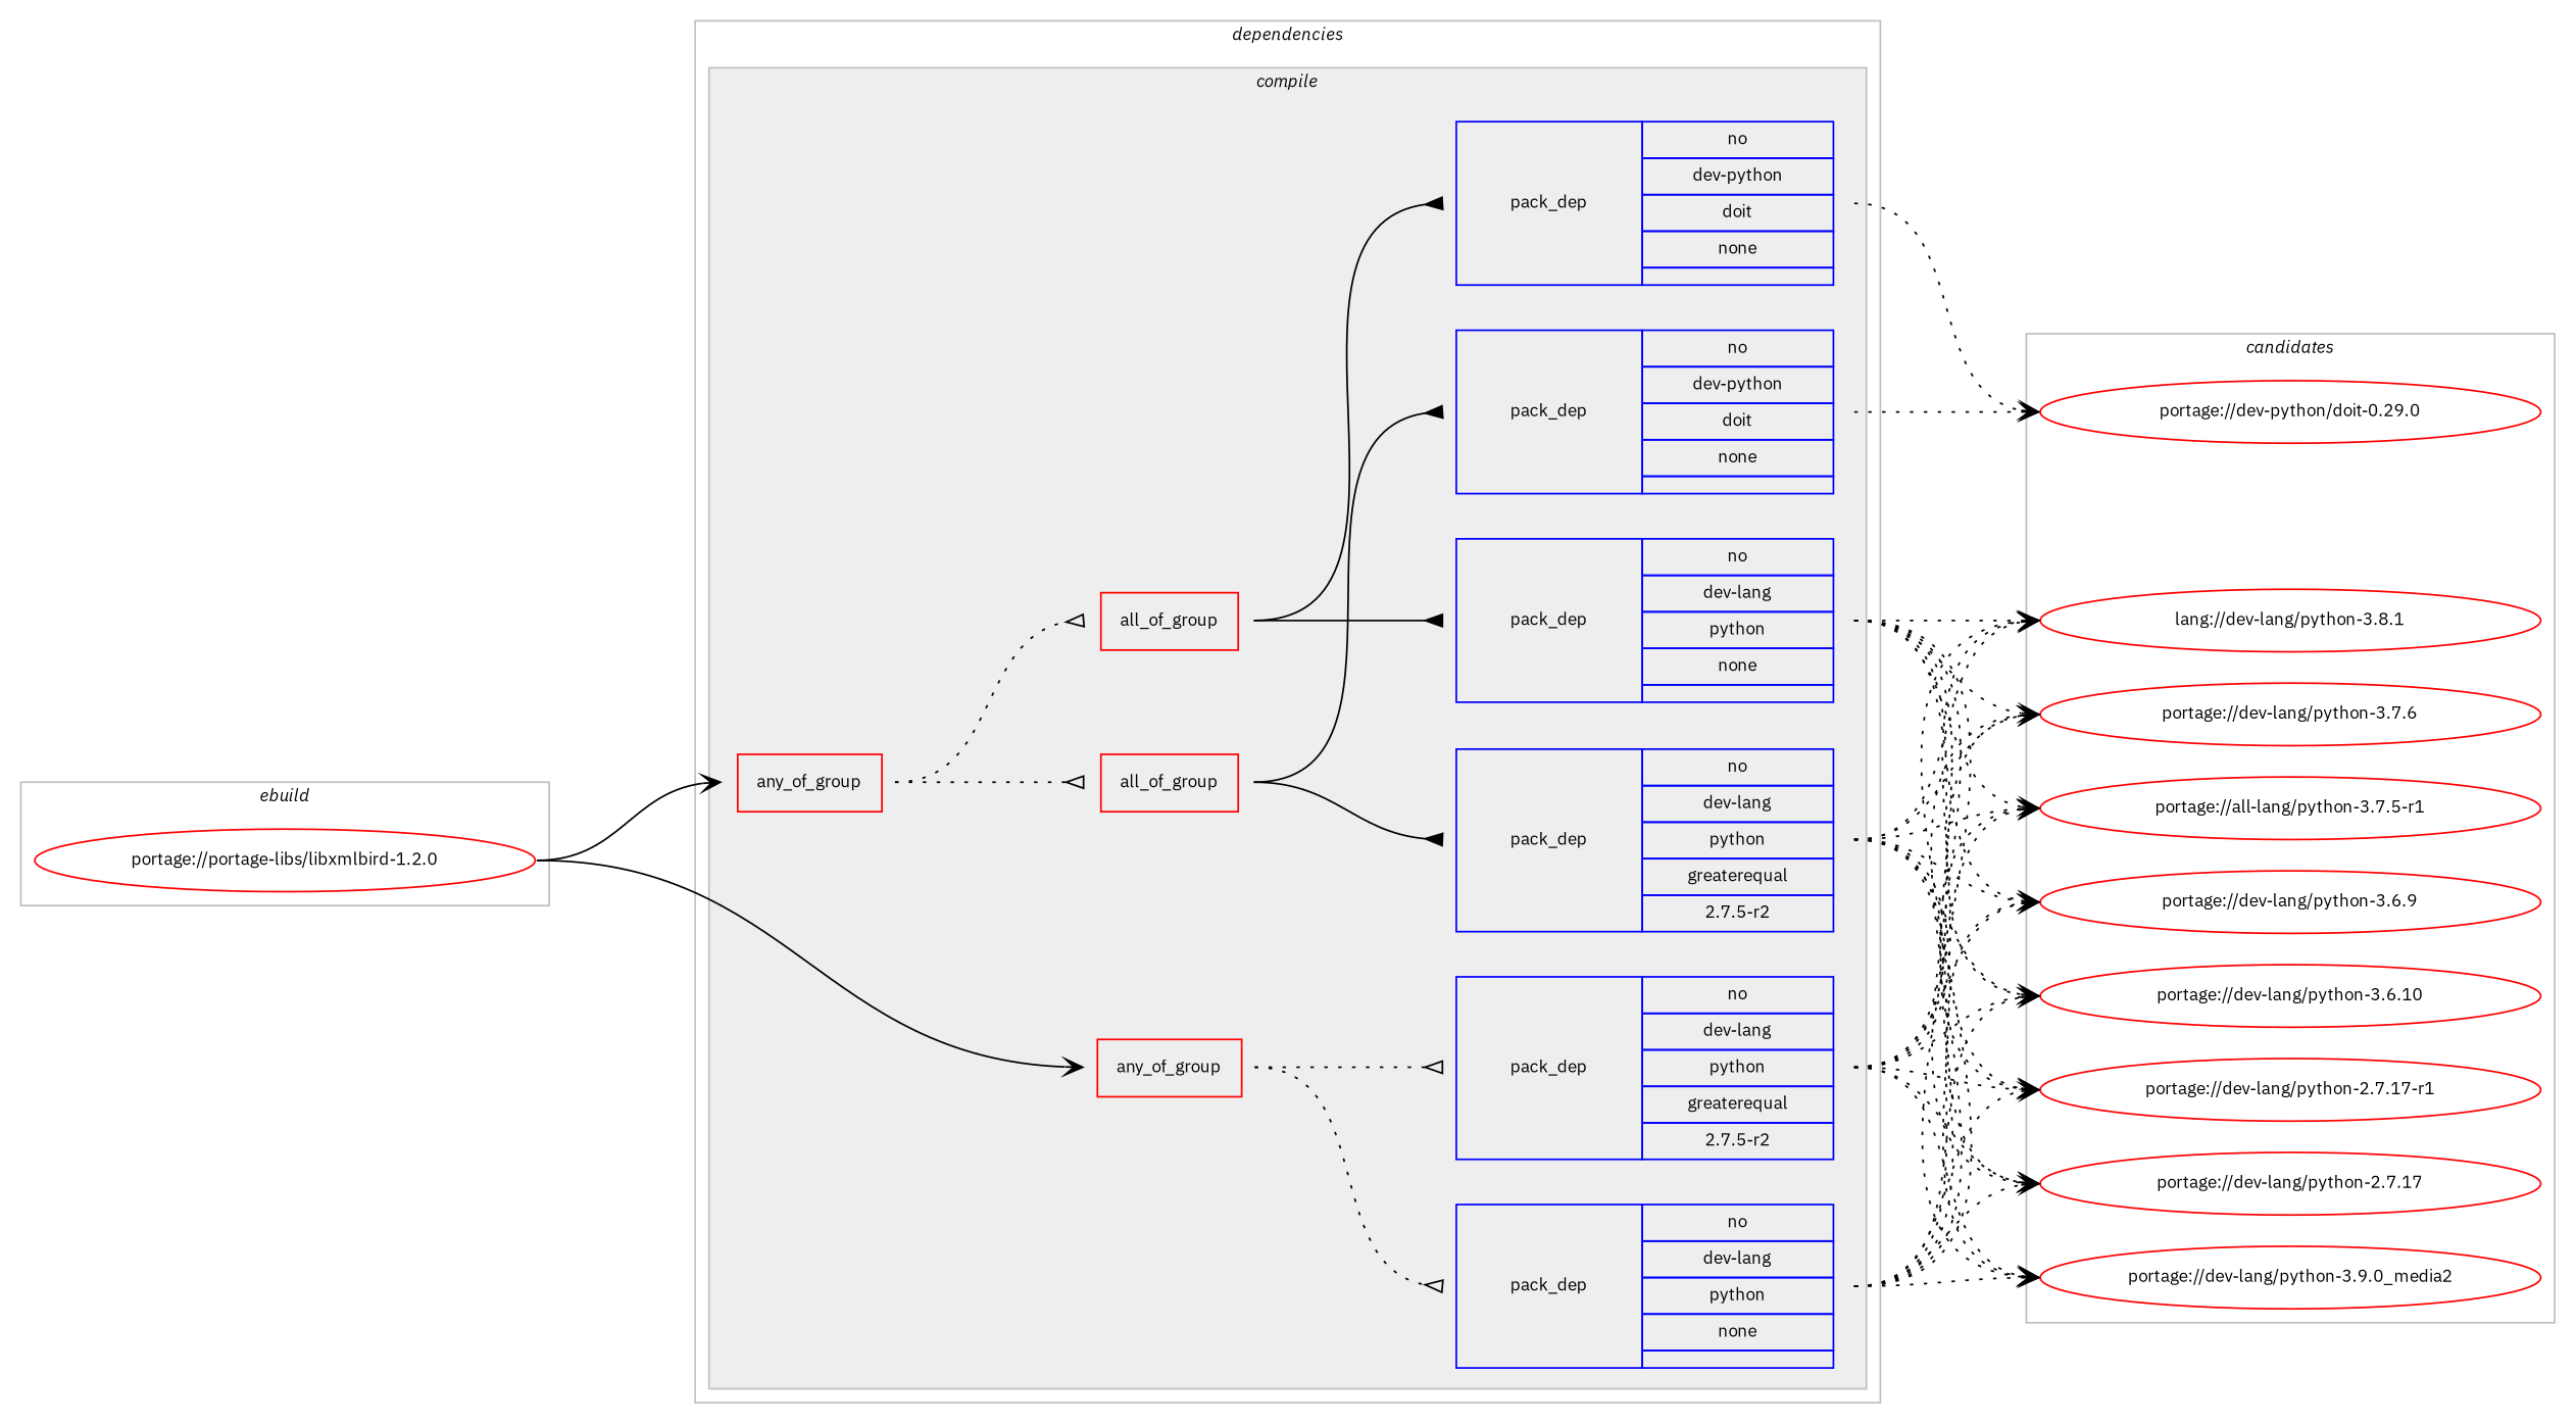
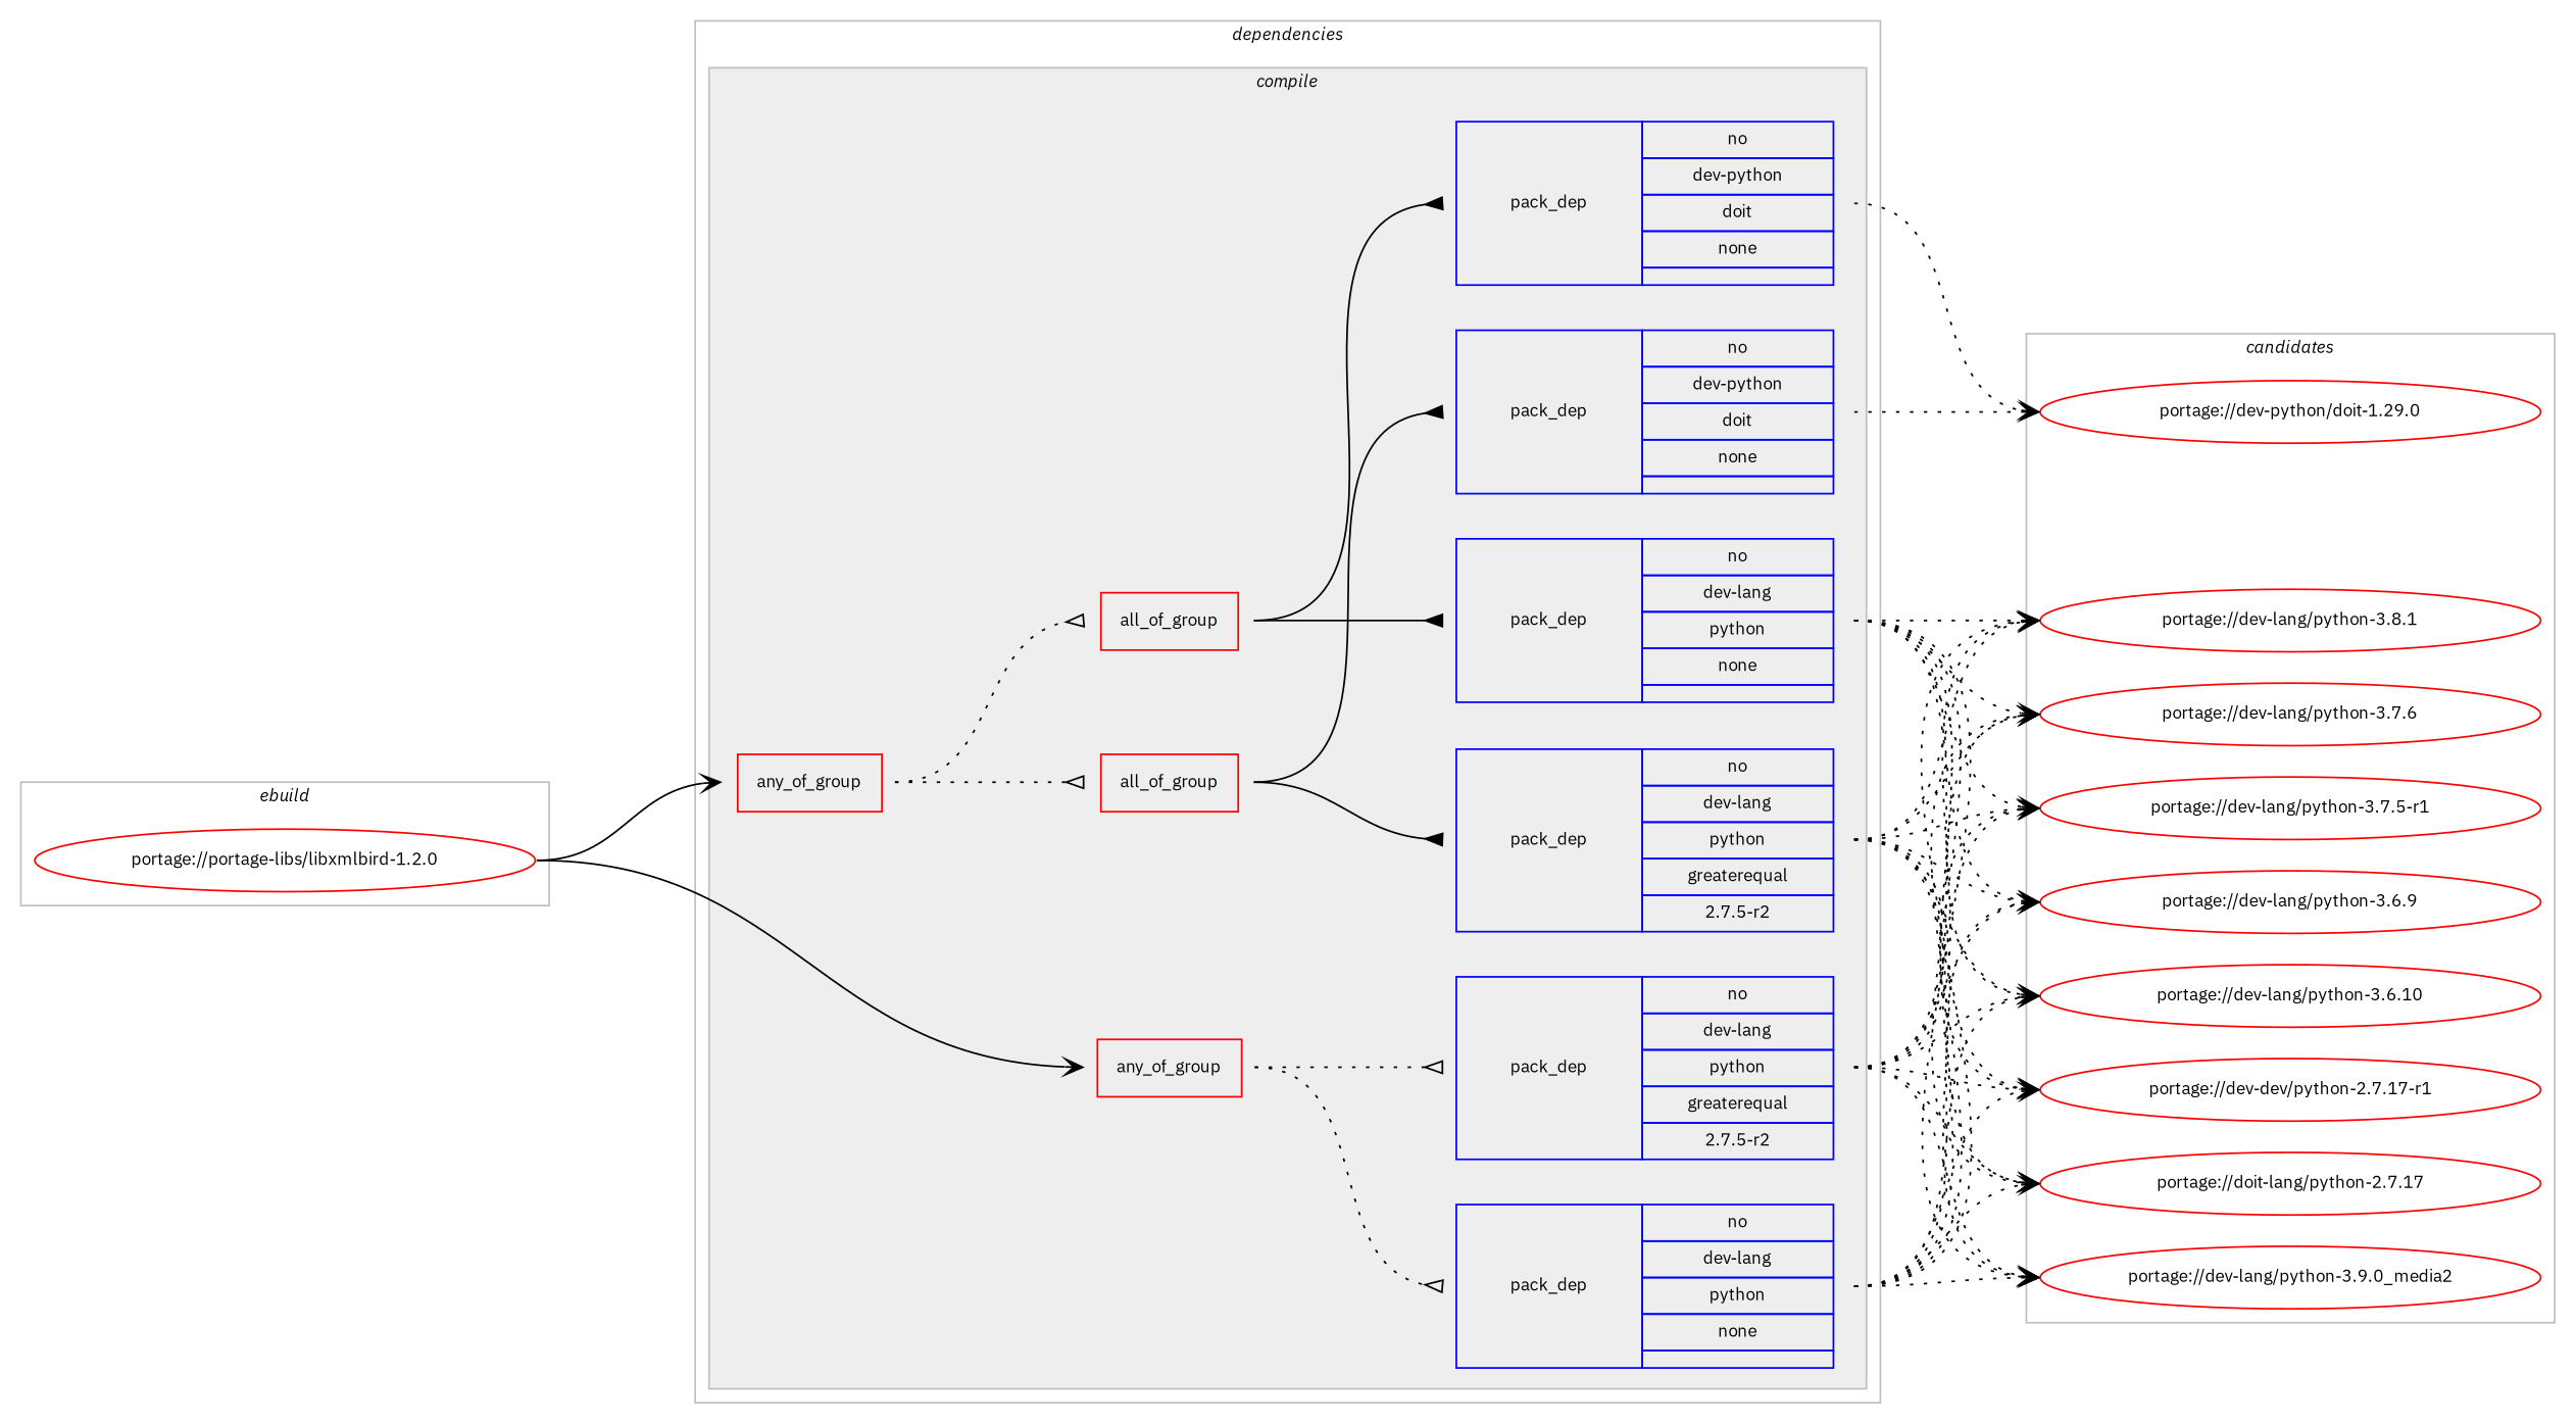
  digraph {
    compound=true
    concentrate=true
    fontname="IBM Plex Sans"
    fontsize=10
    newrank=true
    rankdir=LR
    ranksep=1.5
    node [color=red fontname="IBM Plex Sans" fontsize=10]
    edge [arrowhead=vee fontname="IBM Plex Sans" headport=w style=dotted tailport=e weight=100]
    n1 [label="portage://portage-libs/libxmlbird-1.2.0" width=4]
    n2 [color=blue label=<<TABLE BORDER="0" CELLBORDER="1" CELLSPACING="0" CELLPADDING="4" WIDTH="220"><TR><TD ROWSPAN="6" CELLPADDING="30">pack_dep</TD></TR><TR><TD WIDTH="110">no</TD></TR><TR><TD>dev-lang</TD></TR><TR><TD>python</TD></TR><TR><TD>none</TD></TR><TR><TD></TD></TR></TABLE>> shape=none]
    n3 [color=blue label=<<TABLE BORDER="0" CELLBORDER="1" CELLSPACING="0" CELLPADDING="4" WIDTH="220"><TR><TD ROWSPAN="6" CELLPADDING="30">pack_dep</TD></TR><TR><TD WIDTH="110">no</TD></TR><TR><TD>dev-python</TD></TR><TR><TD>doit</TD></TR><TR><TD>none</TD></TR><TR><TD></TD></TR></TABLE>> shape=none]
    n4 [label=<<TABLE BORDER="0" CELLBORDER="1" CELLSPACING="0" CELLPADDING="4"><TR><TD CELLPADDING="10">all_of_group</TD></TR></TABLE>> shape=none]
    n5 [color=blue label=<<TABLE BORDER="0" CELLBORDER="1" CELLSPACING="0" CELLPADDING="4" WIDTH="220"><TR><TD ROWSPAN="6" CELLPADDING="30">pack_dep</TD></TR><TR><TD WIDTH="110">no</TD></TR><TR><TD>dev-lang</TD></TR><TR><TD>python</TD></TR><TR><TD>greaterequal</TD></TR><TR><TD>2.7.5-r2</TD></TR></TABLE>> shape=none]
    n6 [color=blue label=<<TABLE BORDER="0" CELLBORDER="1" CELLSPACING="0" CELLPADDING="4" WIDTH="220"><TR><TD ROWSPAN="6" CELLPADDING="30">pack_dep</TD></TR><TR><TD WIDTH="110">no</TD></TR><TR><TD>dev-python</TD></TR><TR><TD>doit</TD></TR><TR><TD>none</TD></TR><TR><TD></TD></TR></TABLE>> shape=none]
    n7 [label=<<TABLE BORDER="0" CELLBORDER="1" CELLSPACING="0" CELLPADDING="4"><TR><TD CELLPADDING="10">all_of_group</TD></TR></TABLE>> shape=none]
    n8 [label=<<TABLE BORDER="0" CELLBORDER="1" CELLSPACING="0" CELLPADDING="4"><TR><TD CELLPADDING="10">any_of_group</TD></TR></TABLE>> shape=none]
    n9 [color=blue label=<<TABLE BORDER="0" CELLBORDER="1" CELLSPACING="0" CELLPADDING="4" WIDTH="220"><TR><TD ROWSPAN="6" CELLPADDING="30">pack_dep</TD></TR><TR><TD WIDTH="110">no</TD></TR><TR><TD>dev-lang</TD></TR><TR><TD>python</TD></TR><TR><TD>none</TD></TR><TR><TD></TD></TR></TABLE>> shape=none]
    n10 [color=blue label=<<TABLE BORDER="0" CELLBORDER="1" CELLSPACING="0" CELLPADDING="4" WIDTH="220"><TR><TD ROWSPAN="6" CELLPADDING="30">pack_dep</TD></TR><TR><TD WIDTH="110">no</TD></TR><TR><TD>dev-lang</TD></TR><TR><TD>python</TD></TR><TR><TD>greaterequal</TD></TR><TR><TD>2.7.5-r2</TD></TR></TABLE>> shape=none]
    n11 [label=<<TABLE BORDER="0" CELLBORDER="1" CELLSPACING="0" CELLPADDING="4"><TR><TD CELLPADDING="10">any_of_group</TD></TR></TABLE>> shape=none]
    n12 [label="portage://dev-lang/python-3.9.0_media2" width=4]
-   n13 [label="lang://dev-lang/python-3.8.1" width=4]
+   n13 [label="portage://dev-lang/python-3.8.1" width=4]
    n14 [label="portage://dev-lang/python-3.7.6" width=4]
-   n15 [label="portage://all-lang/python-3.7.5-r1" width=4]
+   n15 [label="portage://dev-lang/python-3.7.5-r1" width=4]
    n16 [label="portage://dev-lang/python-3.6.9" width=4]
    n17 [label="portage://dev-lang/python-3.6.10" width=4]
-   n18 [label="portage://dev-lang/python-2.7.17-r1" width=4]
-   n19 [label="portage://dev-lang/python-2.7.17" width=4]
-   n20 [label="portage://dev-python/doit-0.29.0" width=4]
+   n18 [label="portage://dev-dev/python-2.7.17-r1" width=4]
+   n19 [label="portage://doit-lang/python-2.7.17" width=4]
+   n20 [label="portage://dev-python/doit-1.29.0" width=4]
    subgraph cluster_1 {
      color=gray
      label=<<i>ebuild</i>>
      rank=same
      n1
    }
    subgraph cluster_2 {
      color=gray
      label=<<i>dependencies</i>>
      subgraph cluster_3 {
        color=gray
        fillcolor="#eeeeee"
        label=<<i>compile</i>>
        style=filled
        subgraph sub_4 {
          color=gray
          fillcolor="#eeeeee"
          label=<<i>compile</i>>
          style=filled
          n8
          subgraph sub_5 {
            color=gray
            fillcolor="#eeeeee"
            label=<<i>compile</i>>
            style=filled
            n4
            subgraph sub_6 {
              color=gray
              fillcolor="#eeeeee"
              label=<<i>compile</i>>
              style=filled
              n2
            }
            subgraph sub_7 {
              color=gray
              fillcolor="#eeeeee"
              label=<<i>compile</i>>
              style=filled
              n3
            }
          }
          subgraph sub_8 {
            color=gray
            fillcolor="#eeeeee"
            label=<<i>compile</i>>
            style=filled
            n7
            subgraph sub_9 {
              color=gray
              fillcolor="#eeeeee"
              label=<<i>compile</i>>
              style=filled
              n5
            }
            subgraph sub_10 {
              color=gray
              fillcolor="#eeeeee"
              label=<<i>compile</i>>
              style=filled
              n6
            }
          }
        }
        subgraph sub_11 {
          color=gray
          fillcolor="#eeeeee"
          label=<<i>compile</i>>
          style=filled
          n11
          subgraph sub_12 {
            color=gray
            fillcolor="#eeeeee"
            label=<<i>compile</i>>
            style=filled
            n9
          }
          subgraph sub_13 {
            color=gray
            fillcolor="#eeeeee"
            label=<<i>compile</i>>
            style=filled
            n10
          }
        }
      }
      subgraph cluster_14 {
        color=gray
        fillcolor="#eeeeee"
        label=<<i>compile and run</i>>
        style=filled
      }
      subgraph cluster_15 {
        color=gray
        fillcolor="#eeeeee"
        label=<<i>run</i>>
        style=filled
      }
    }
    subgraph cluster_16 {
      color=gray
      label=<<i>candidates</i>>
      rank=same
      subgraph sub_17 {
        color=black
        label=<<i>candidates</i>>
        nodesep=1
        rank=same
        n12
        n13
        n14
        n15
        n16
        n17
        n18
        n19
      }
      subgraph sub_18 {
        color=black
        label=<<i>candidates</i>>
        nodesep=1
        rank=same
        n20
      }
      subgraph sub_19 {
        color=black
        label=<<i>candidates</i>>
        nodesep=1
        rank=same
        n12
        n13
        n14
        n15
        n16
        n17
        n18
        n19
      }
      subgraph sub_20 {
        color=black
        label=<<i>candidates</i>>
        nodesep=1
        rank=same
        n20
      }
      subgraph sub_21 {
        color=black
        label=<<i>candidates</i>>
        nodesep=1
        rank=same
        n12
        n13
        n14
        n15
        n16
        n17
        n18
        n19
      }
      subgraph sub_22 {
        color=black
        label=<<i>candidates</i>>
        nodesep=1
        rank=same
        n12
        n13
        n14
        n15
        n16
        n17
        n18
        n19
      }
    }
    n1 -> n8 [style=solid weight=20]
    n1 -> n11 [style=solid weight=20]
    n2 -> n12
    n2 -> n13
    n2 -> n14
    n2 -> n15
    n2 -> n16
    n2 -> n17
    n2 -> n18
    n2 -> n19
    n3 -> n20
    n4 -> n2 [arrowhead=inv style=solid weight=20]
    n4 -> n3 [arrowhead=inv style=solid weight=20]
    n5 -> n12
    n5 -> n13
    n5 -> n14
    n5 -> n15
    n5 -> n16
    n5 -> n17
    n5 -> n18
    n5 -> n19
    n6 -> n20
    n7 -> n5 [arrowhead=inv style=solid weight=20]
    n7 -> n6 [arrowhead=inv style=solid weight=20]
    n8 -> n4 [arrowhead=oinv weight=20]
    n8 -> n7 [arrowhead=oinv weight=20]
    n9 -> n12
    n9 -> n13
    n9 -> n14
    n9 -> n15
    n9 -> n16
    n9 -> n17
    n9 -> n18
    n9 -> n19
    n10 -> n12
    n10 -> n13
    n10 -> n14
    n10 -> n15
    n10 -> n16
    n10 -> n17
    n10 -> n18
    n10 -> n19
    n11 -> n9 [arrowhead=oinv weight=20]
    n11 -> n10 [arrowhead=oinv weight=20]
  }
